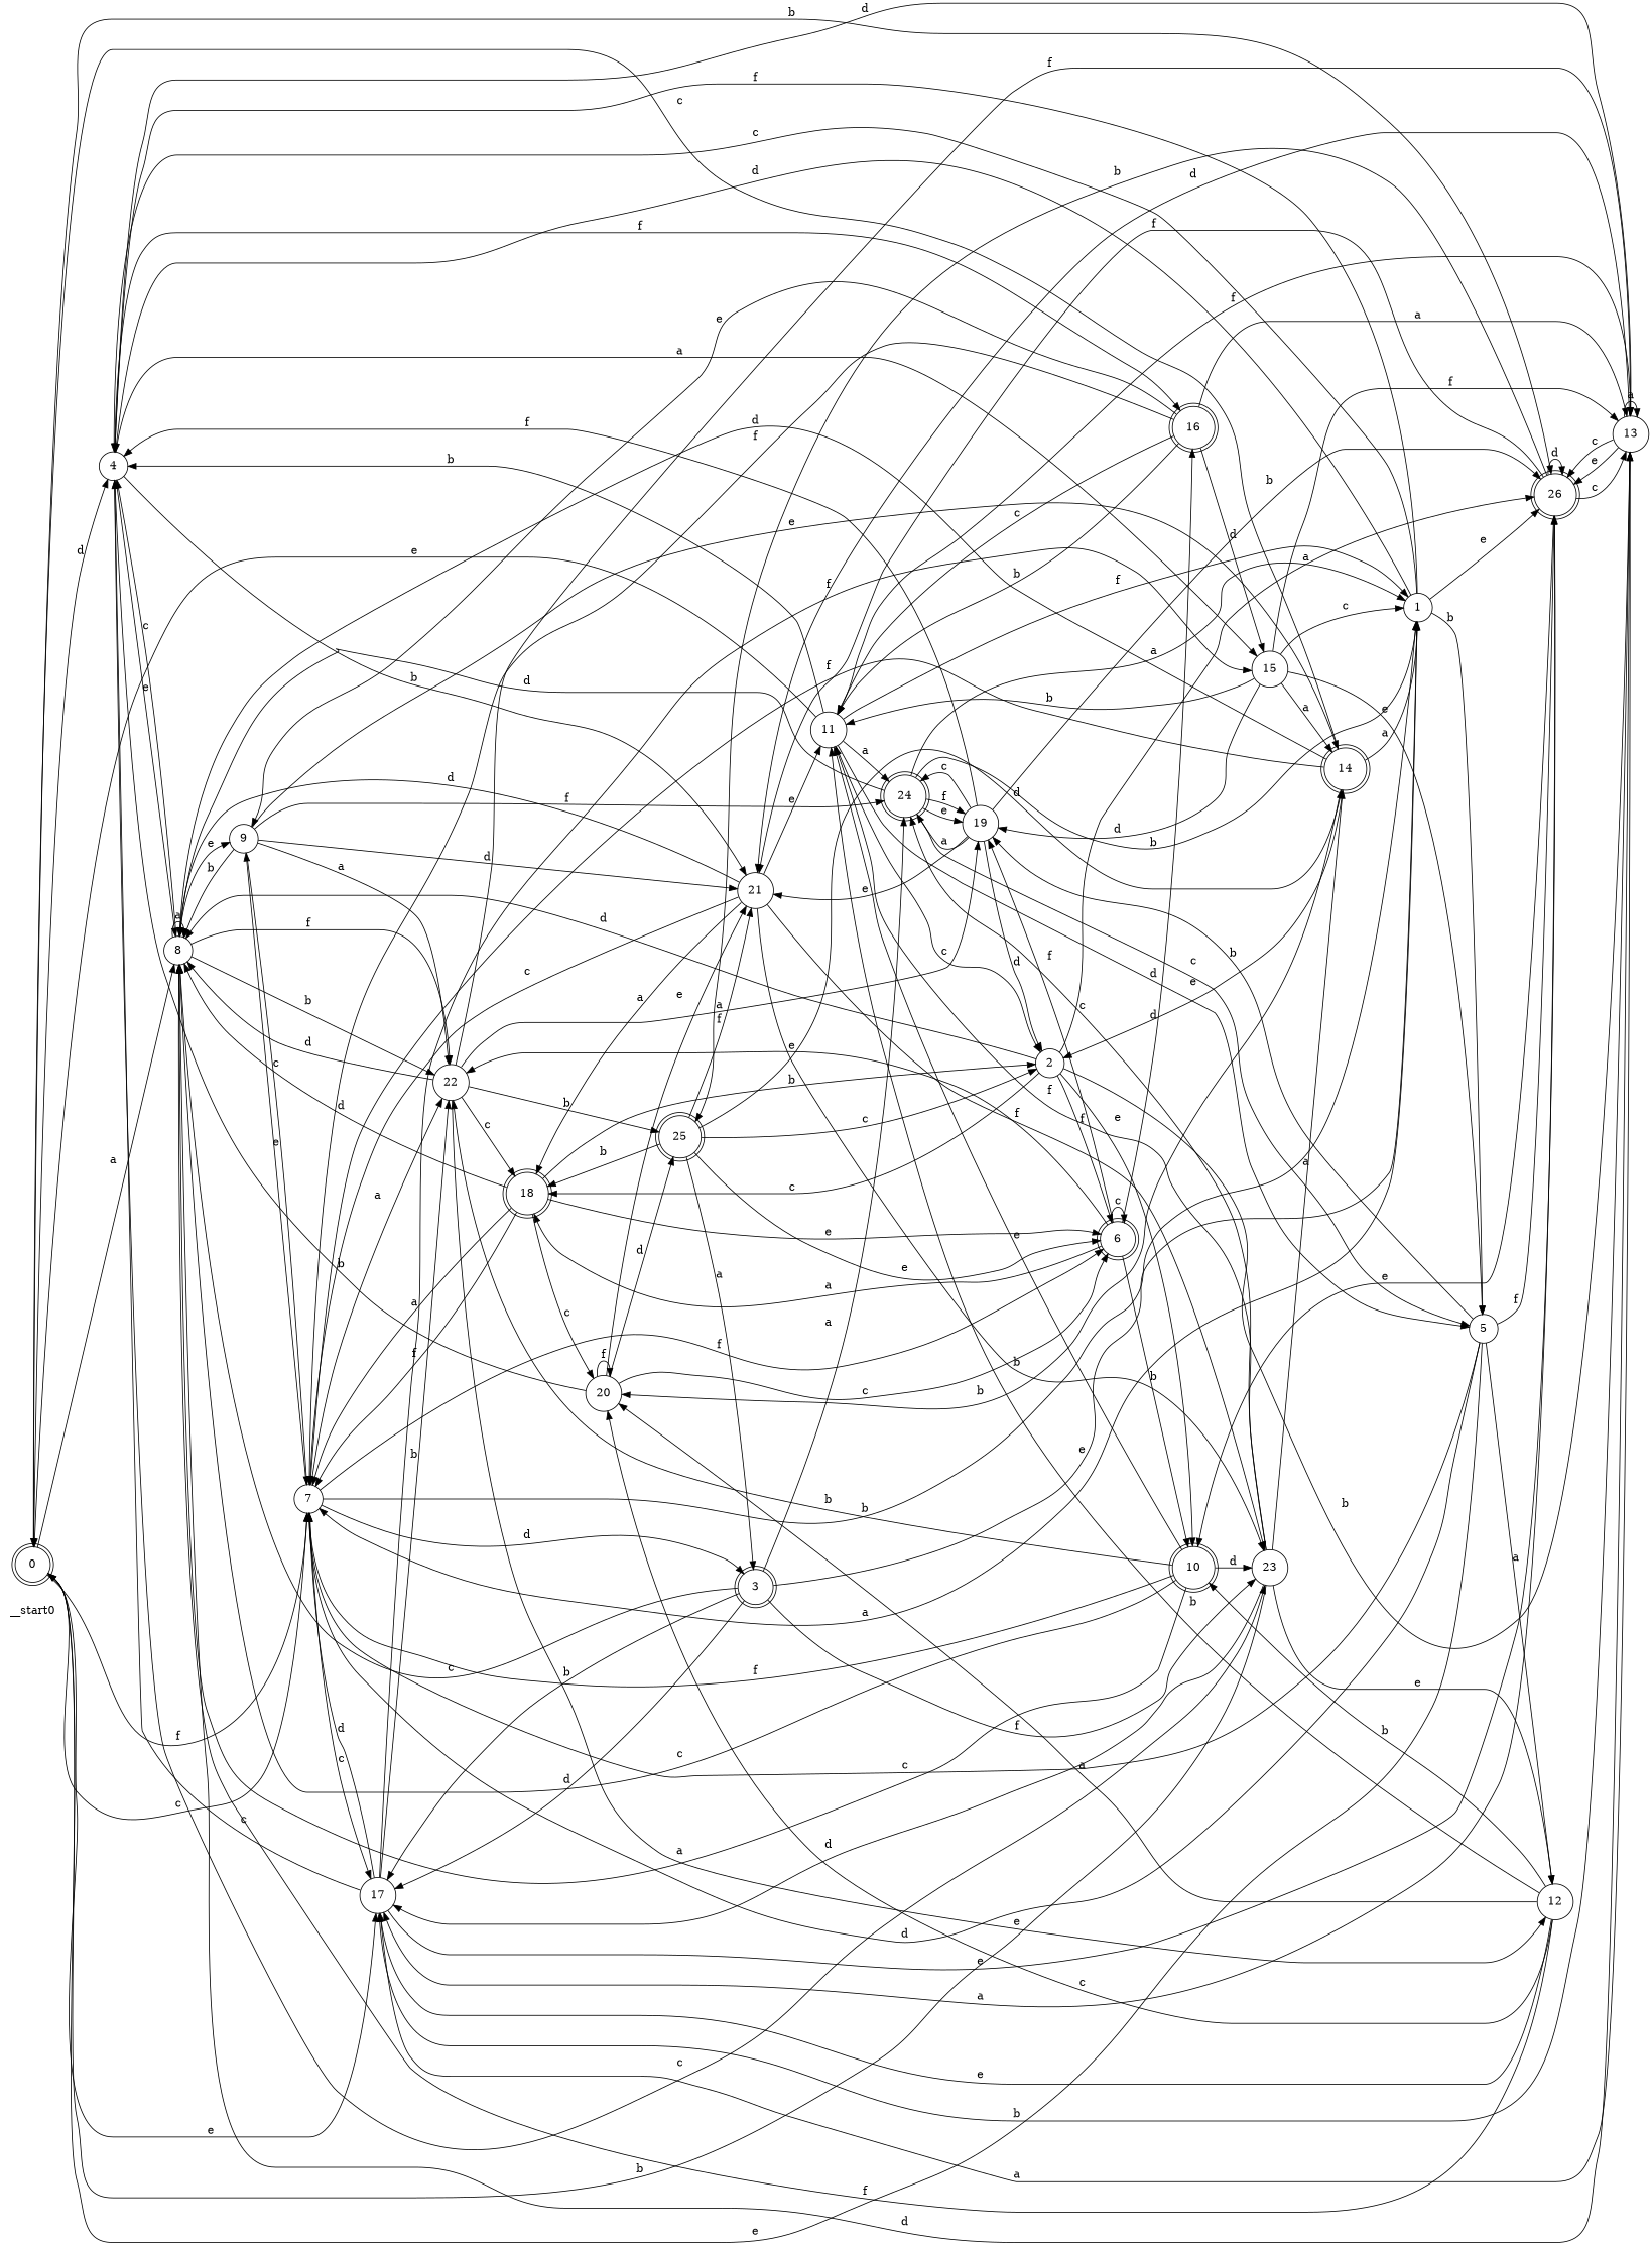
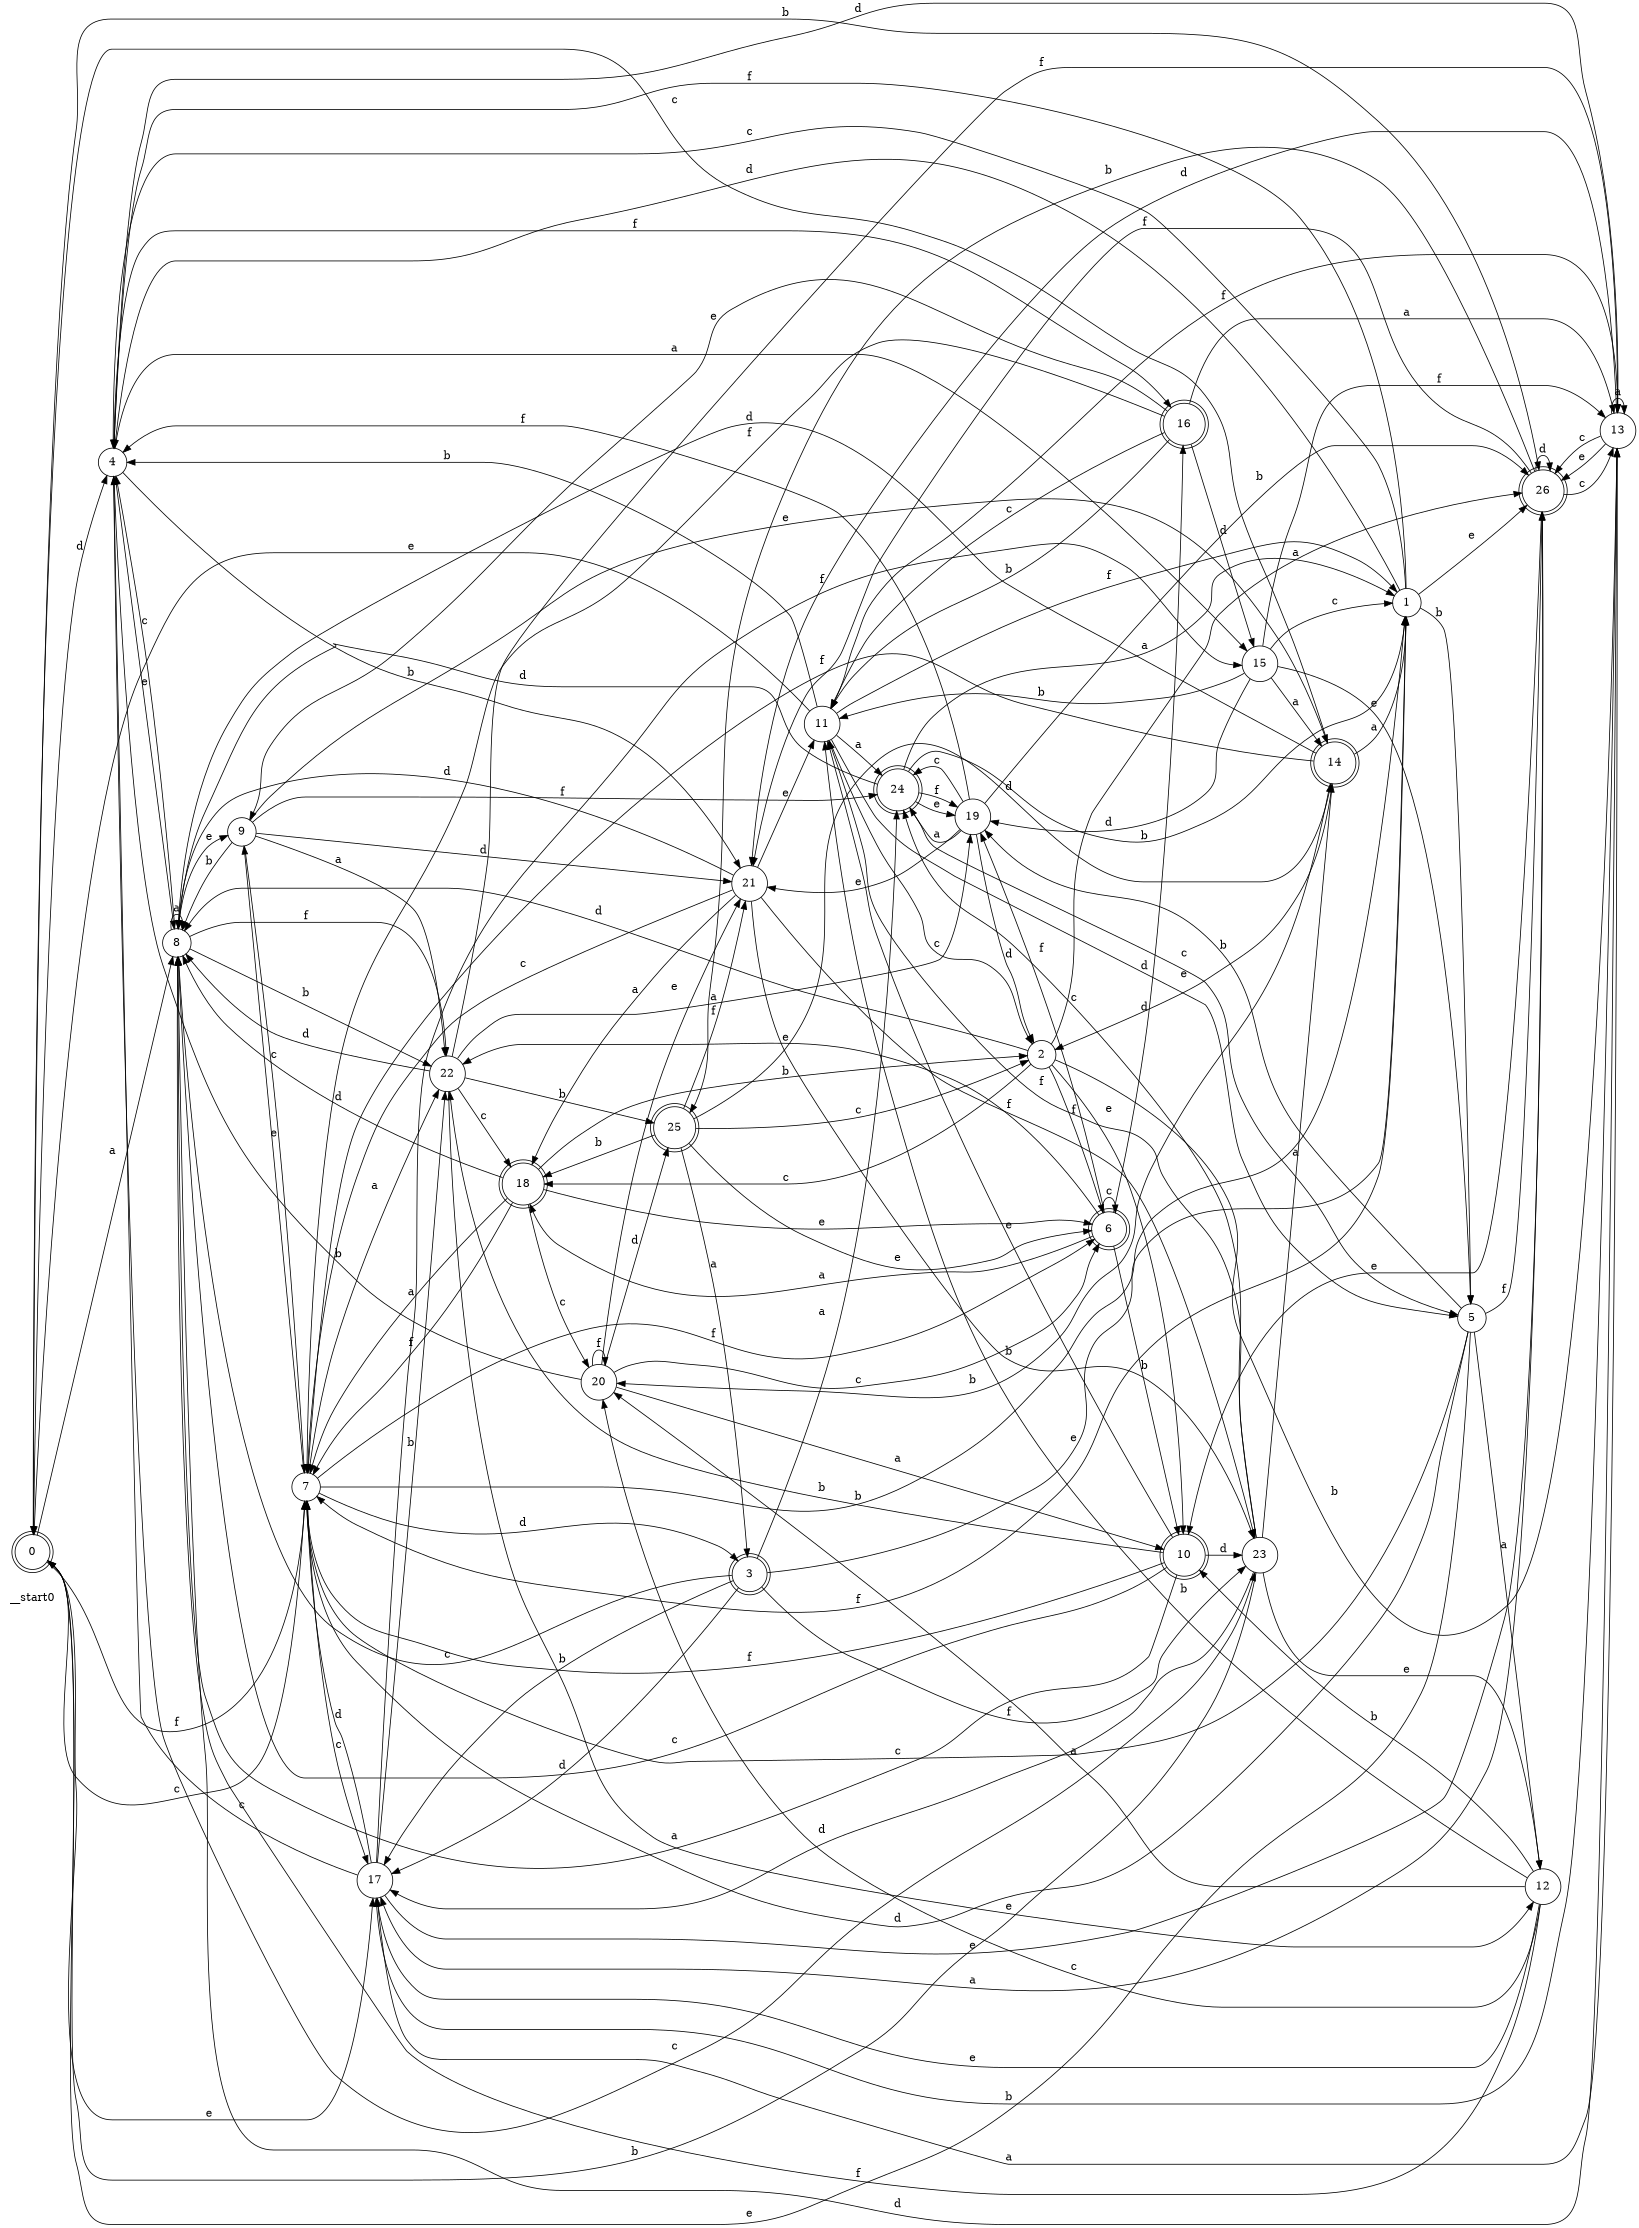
  digraph {
    rankdir=LR
    node [shape=circle color=black fillcolor=white style=filled]
    __start0 [shape=none color="" fillcolor="" style=""]
    n2 [label=0 shape=doublecircle style="rounded,filled"]
    n3 [label=4]
    n4 [label=7]
    n5 [label=8]
    n6 [label=17]
    n7 [label=26 shape=doublecircle style="rounded,filled"]
    n8 [label=13]
    n9 [label=23]
    n10 [label=15]
    n11 [label=16 shape=doublecircle style="rounded,filled"]
    n12 [label=21]
    n13 [label=1]
    n14 [label=6 shape=doublecircle style="rounded,filled"]
    n15 [label=3 shape=doublecircle style="rounded,filled"]
    n16 [label=22]
    n17 [label=9]
    n18 [label=10 shape=doublecircle style="rounded,filled"]
    n19 [label=25 shape=doublecircle style="rounded,filled"]
    n20 [label=5]
    n21 [label=12]
    n22 [label=19]
    n23 [label=2]
    n24 [label=18 shape=doublecircle style="rounded,filled"]
    n25 [label=11]
    n26 [label=20]
    n27 [label=24 shape=doublecircle style="rounded,filled"]
    n28 [label=14 shape=doublecircle style="rounded,filled"]
    n2 -> n3 [label=d]
    n2 -> n4 [label=c]
    n2 -> n4 [label=f]
    n2 -> n5 [label=a]
    n2 -> n6 [label=e]
    n2 -> n7 [label=b]
    n3 -> n5 [label=e]
    n3 -> n8 [label=d]
    n3 -> n9 [label=c]
    n3 -> n10 [label=a]
    n3 -> n11 [label=f]
    n3 -> n12 [label=b]
    n4 -> n6 [label=c]
    n4 -> n13 [label=b]
    n4 -> n14 [label=f]
    n4 -> n15 [label=d]
    n4 -> n16 [label=a]
    n4 -> n17 [label=e]
    n5 -> n3 [label=c]
    n5 -> n5 [label=a]
    n5 -> n8 [label=d]
    n5 -> n16 [label=b]
    n5 -> n16 [label=f]
    n5 -> n17 [label=e]
    n6 -> n3 [label=c]
    n6 -> n4 [label=d]
    n6 -> n7 [label=e]
    n6 -> n8 [label=a]
    n6 -> n10 [label=f]
    n6 -> n16 [label=b]
    n7 -> n6 [label=a]
    n7 -> n7 [label=d]
    n7 -> n8 [label=c]
    n7 -> n12 [label=f]
    n7 -> n18 [label=e]
    n7 -> n19 [label=b]
    n8 -> n6 [label=b]
    n8 -> n7 [label=c]
    n8 -> n7 [label=e]
    n8 -> n8 [label=a]
    n8 -> n12 [label=d]
    n8 -> n25 [label=f]
    n9 -> n2 [label=b]
    n9 -> n6 [label=d]
    n9 -> n21 [label=e]
    n9 -> n25 [label=f]
    n9 -> n27 [label=c]
    n9 -> n28 [label=a]
    n10 -> n8 [label=f]
    n10 -> n13 [label=c]
    n10 -> n20 [label=e]
    n10 -> n22 [label=d]
    n10 -> n25 [label=b]
    n10 -> n28 [label=a]
    n11 -> n4 [label=f]
    n11 -> n8 [label=a]
    n11 -> n10 [label=d]
    n11 -> n17 [label=e]
    n11 -> n25 [label=b]
    n11 -> n25 [label=c]
    n12 -> n4 [label=c]
    n12 -> n5 [label=d]
    n12 -> n9 [label=b]
    n12 -> n9 [label=f]
    n12 -> n24 [label=a]
    n12 -> n25 [label=e]
    n13 -> n3 [label=c]
    n13 -> n3 [label=d]
    n13 -> n3 [label=f]
-   n13 -> n4 [label=a]
+   n13 -> n4 [label=f]
    n13 -> n7 [label=e]
    n13 -> n20 [label=b]
    n14 -> n11 [label=d]
    n14 -> n14 [label=c]
    n14 -> n16 [label=e]
    n14 -> n18 [label=b]
    n14 -> n22 [label=f]
    n14 -> n24 [label=a]
    n15 -> n5 [label=c]
    n15 -> n6 [label=b]
    n15 -> n6 [label=d]
    n15 -> n9 [label=f]
    n15 -> n13 [label=e]
    n15 -> n27 [label=a]
    n16 -> n5 [label=d]
    n16 -> n8 [label=f]
    n16 -> n19 [label=b]
    n16 -> n21 [label=e]
    n16 -> n22 [label=a]
    n16 -> n24 [label=c]
    n17 -> n4 [label=c]
    n17 -> n5 [label=b]
    n17 -> n12 [label=d]
    n17 -> n16 [label=a]
    n17 -> n27 [label=f]
    n17 -> n28 [label=e]
    n18 -> n4 [label=f]
    n18 -> n5 [label=a]
    n18 -> n5 [label=c]
    n18 -> n9 [label=d]
    n18 -> n16 [label=b]
    n18 -> n25 [label=e]
    n19 -> n12 [label=f]
    n19 -> n14 [label=e]
    n19 -> n15 [label=a]
    n19 -> n23 [label=c]
    n19 -> n24 [label=b]
    n19 -> n28 [label=d]
    n20 -> n2 [label=e]
    n20 -> n4 [label=c]
    n20 -> n4 [label=d]
    n20 -> n7 [label=f]
    n20 -> n21 [label=a]
    n20 -> n22 [label=b]
    n21 -> n5 [label=f]
    n21 -> n6 [label=e]
    n21 -> n18 [label=b]
    n21 -> n25 [label=b]
    n21 -> n26 [label=a]
    n21 -> n26 [label=c]
    n22 -> n3 [label=f]
    n22 -> n7 [label=b]
    n22 -> n12 [label=e]
    n22 -> n23 [label=d]
    n22 -> n27 [label=a]
    n22 -> n27 [label=c]
    n23 -> n5 [label=d]
    n23 -> n7 [label=a]
    n23 -> n8 [label=b]
    n23 -> n14 [label=f]
    n23 -> n18 [label=e]
    n23 -> n24 [label=c]
    n24 -> n4 [label=a]
    n24 -> n4 [label=f]
    n24 -> n5 [label=d]
    n24 -> n14 [label=e]
    n24 -> n23 [label=b]
    n24 -> n26 [label=c]
    n25 -> n2 [label=e]
    n25 -> n3 [label=b]
    n25 -> n13 [label=f]
    n25 -> n20 [label=d]
    n25 -> n23 [label=c]
    n25 -> n27 [label=a]
    n26 -> n3 [label=b]
    n26 -> n12 [label=e]
    n26 -> n14 [label=c]
+   n26 -> n18 [label=a]
    n26 -> n19 [label=d]
    n26 -> n26 [label=f]
    n27 -> n5 [label=d]
    n27 -> n13 [label=a]
    n27 -> n13 [label=b]
    n27 -> n20 [label=c]
    n27 -> n22 [label=e]
    n27 -> n22 [label=f]
    n28 -> n2 [label=c]
    n28 -> n4 [label=f]
    n28 -> n5 [label=d]
    n28 -> n13 [label=a]
    n28 -> n23 [label=e]
    n28 -> n26 [label=b]
  }
